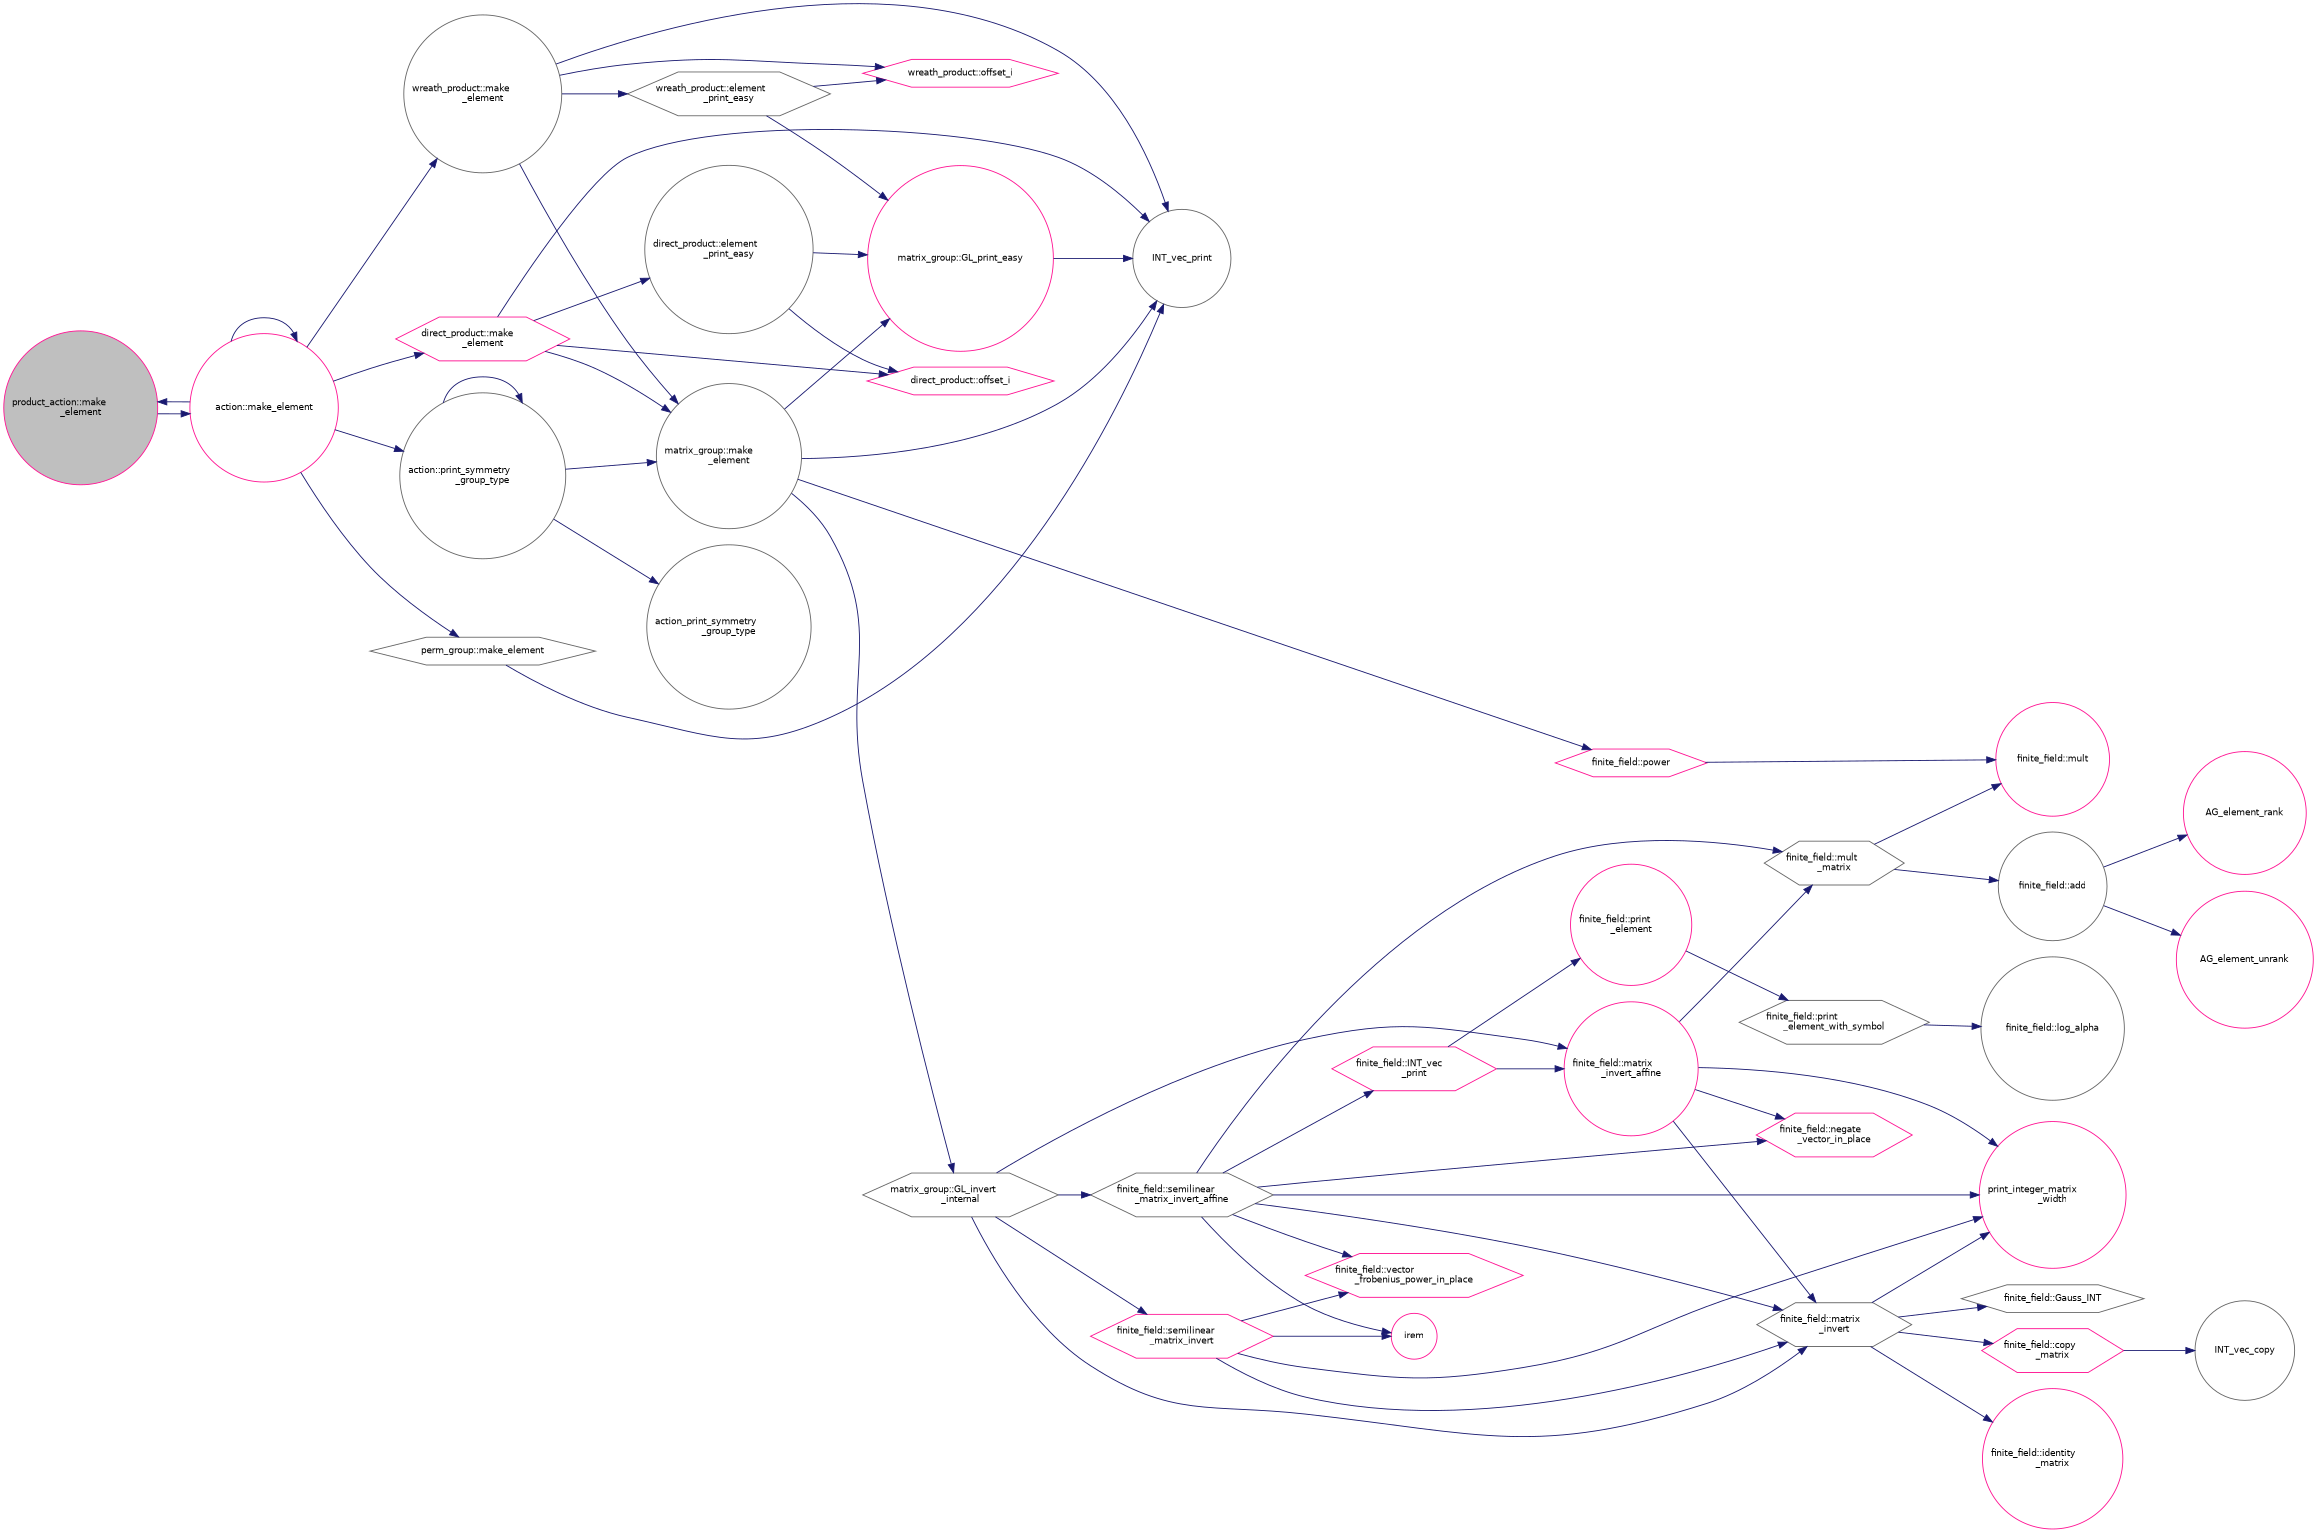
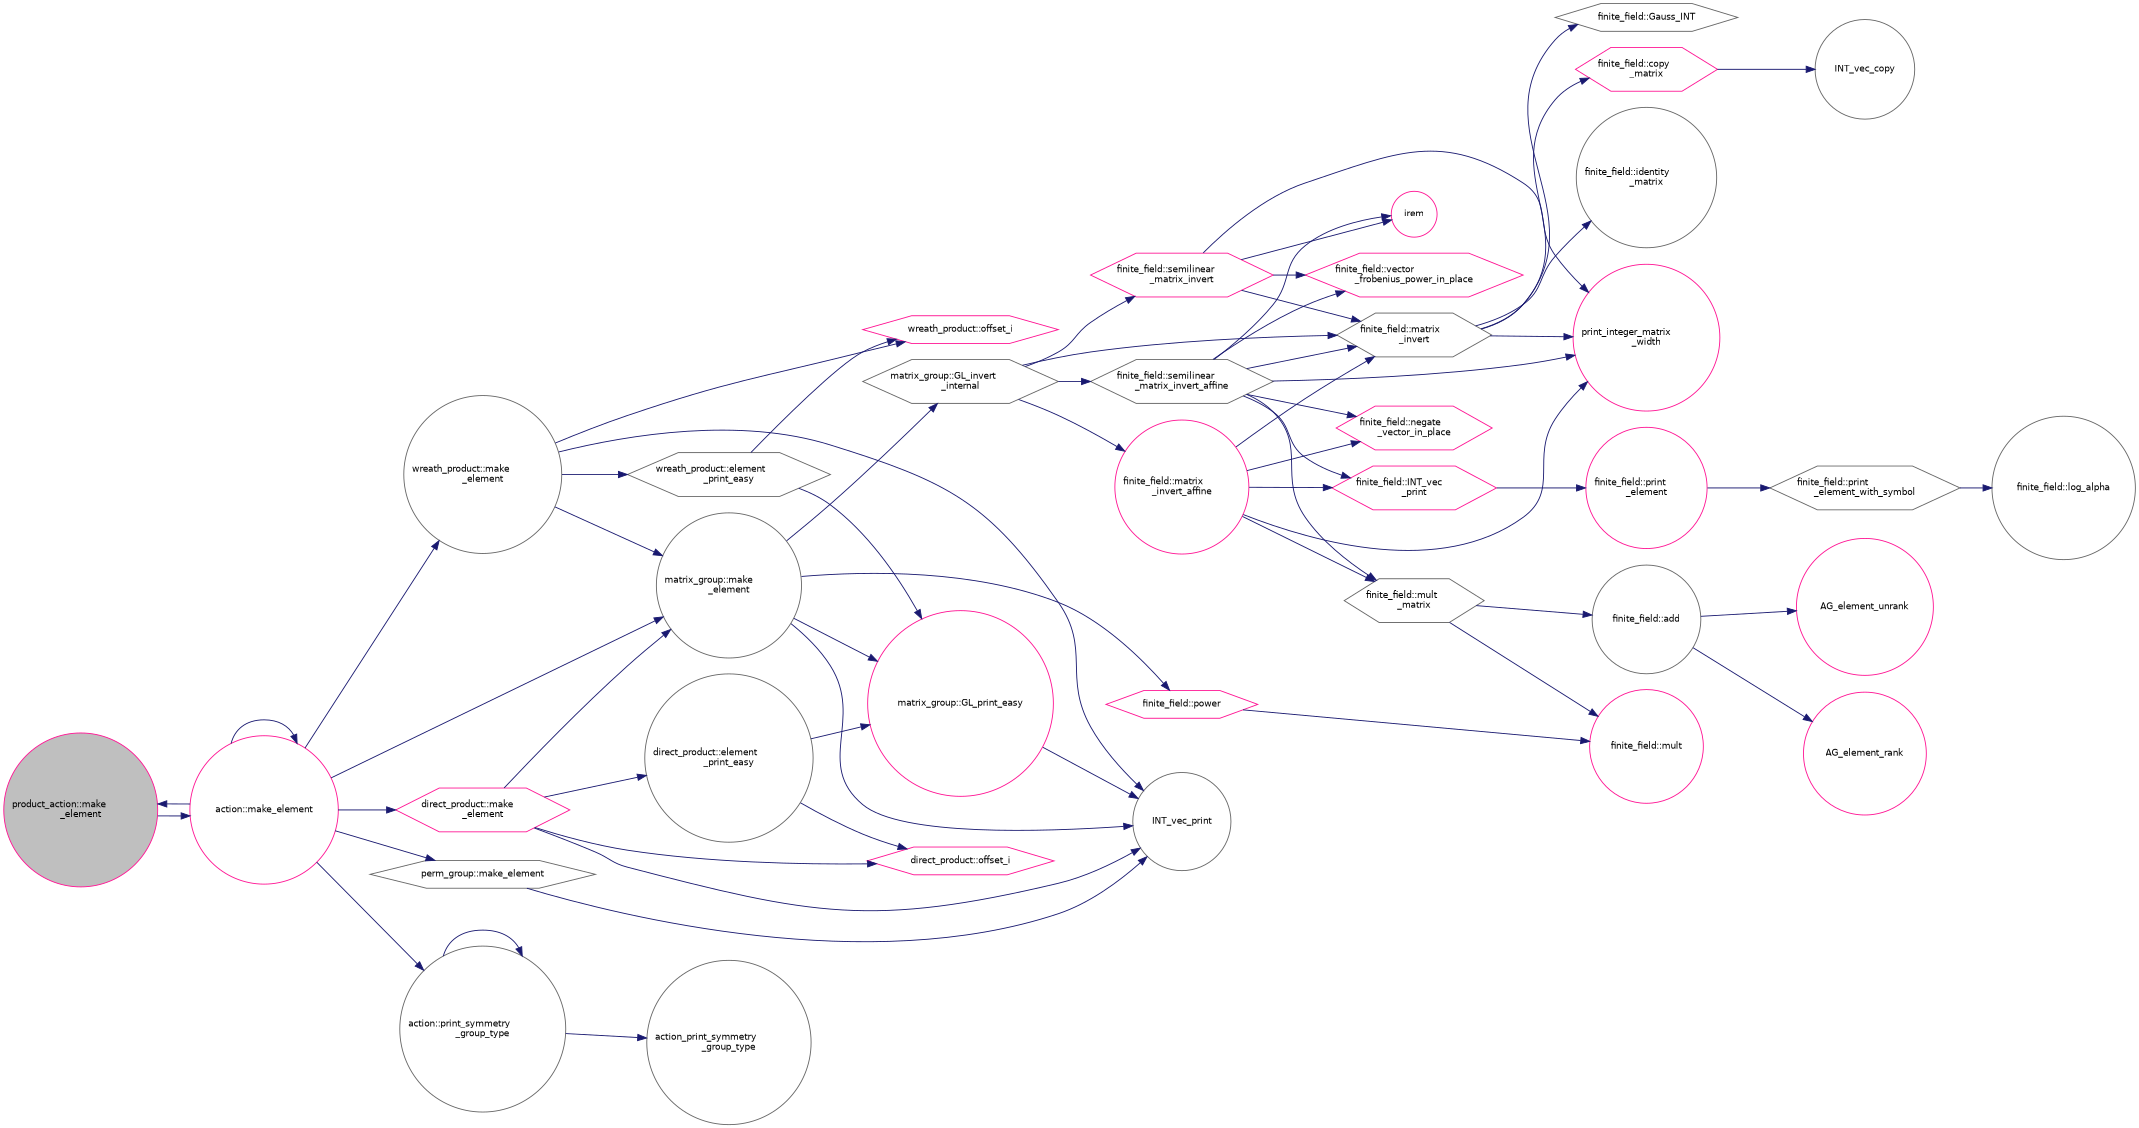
  digraph {
    rankdir=LR
    node [color=deeppink fillcolor=white fontname=Helvetica fontsize=10 shape=circle style=filled]
    edge [color=midnightblue fontname=Helvetica fontsize=10 labelfontname=Helvetica labelfontsize=10 style=solid]
    n1 [fillcolor=grey75 fontcolor=black height=0.2 label="product_action::make\l_element" width=0.4]
    n2 [height=0.2 label="action::make_element" width=0.4]
    n3 [color=gray40 height=0.2 label="matrix_group::make\l_element" width=0.4]
    n4 [color=gray40 height=0.2 label="wreath_product::make\l_element" width=0.4]
    n5 [height=0.2 label="direct_product::make\l_element" shape=hexagon width=0.4]
    n6 [color=gray40 height=0.2 label="perm_group::make_element" shape=hexagon width=0.4]
    n7 [color=gray40 height=0.2 label="action::print_symmetry\l_group_type" width=0.4]
    n8 [color=gray40 height=0.2 label=INT_vec_print width=0.4]
    n9 [height=0.2 label="finite_field::power" shape=hexagon width=0.4]
    n10 [color=gray40 height=0.2 label="matrix_group::GL_invert\l_internal" shape=hexagon width=0.4]
    n11 [height=0.2 label="matrix_group::GL_print_easy" width=0.4]
    n12 [height=0.2 label="wreath_product::offset_i" shape=hexagon width=0.4]
    n13 [color=gray40 height=0.2 label="wreath_product::element\l_print_easy" shape=hexagon width=0.4]
    n14 [height=0.2 label="direct_product::offset_i" shape=hexagon width=0.4]
    n15 [color=gray40 height=0.2 label="direct_product::element\l_print_easy" width=0.4]
    n16 [color=gray40 height=0.2 label="action_print_symmetry\l_group_type" width=0.4]
    n17 [height=0.2 label="finite_field::mult" width=0.4]
    n18 [height=0.2 label="finite_field::semilinear\l_matrix_invert" shape=hexagon width=0.4]
    n19 [color=gray40 height=0.2 label="finite_field::matrix\l_invert" shape=hexagon width=0.4]
    n20 [color=gray40 height=0.2 label="finite_field::semilinear\l_matrix_invert_affine" shape=hexagon width=0.4]
    n21 [height=0.2 label="finite_field::matrix\l_invert_affine" width=0.4]
    n22 [height=0.2 label="print_integer_matrix\l_width" width=0.4]
    n23 [height=0.2 label="finite_field::vector\l_frobenius_power_in_place" shape=hexagon width=0.4]
    n24 [height=0.2 label=irem width=0.4]
    n25 [height=0.2 label="finite_field::copy\l_matrix" shape=hexagon width=0.4]
-   n26 [height=0.2 label="finite_field::identity\l_matrix" width=0.4]
+   n26 [color=gray40 height=0.2 label="finite_field::identity\l_matrix" width=0.4]
    n27 [color=gray40 height=0.2 label="finite_field::Gauss_INT" shape=hexagon width=0.4]
    n28 [height=0.2 label="finite_field::INT_vec\l_print" shape=hexagon width=0.4]
    n29 [color=gray40 height=0.2 label="finite_field::mult\l_matrix" shape=hexagon width=0.4]
    n30 [height=0.2 label="finite_field::negate\l_vector_in_place" shape=hexagon width=0.4]
    n31 [color=gray40 height=0.2 label=INT_vec_copy width=0.4]
    n32 [height=0.2 label="finite_field::print\l_element" width=0.4]
    n33 [color=gray40 height=0.2 label="finite_field::add" width=0.4]
    n34 [color=gray40 height=0.2 label="finite_field::print\l_element_with_symbol" shape=hexagon width=0.4]
    n35 [color=gray40 height=0.2 label="finite_field::log_alpha" width=0.4]
    n36 [height=0.2 label=AG_element_unrank width=0.4]
    n37 [height=0.2 label=AG_element_rank width=0.4]
    n1 -> n2
    n2 -> n1
    n2 -> n2
-   n7 -> n3
+   n2 -> n3
    n2 -> n4
    n2 -> n5
    n2 -> n6
    n2 -> n7
    n3 -> n8
    n3 -> n9
    n3 -> n10
    n3 -> n11
    n4 -> n3
    n4 -> n8
    n4 -> n12
    n4 -> n13
    n5 -> n3
    n5 -> n8
    n5 -> n14
    n5 -> n15
    n6 -> n8
    n7 -> n7
    n7 -> n16
    n9 -> n17
    n10 -> n18
    n10 -> n19
    n10 -> n20
    n10 -> n21
    n11 -> n8
    n13 -> n11
    n13 -> n12
    n15 -> n11
    n15 -> n14
    n18 -> n19
    n18 -> n22
    n18 -> n23
    n18 -> n24
    n19 -> n22
    n19 -> n25
    n19 -> n26
    n19 -> n27
    n20 -> n19
    n20 -> n22
    n20 -> n23
    n20 -> n24
    n20 -> n28
    n20 -> n29
    n20 -> n30
    n21 -> n19
    n21 -> n22
-   n28 -> n21
+   n21 -> n28
    n21 -> n29
    n21 -> n30
    n25 -> n31
    n28 -> n32
    n29 -> n17
    n29 -> n33
    n32 -> n34
    n33 -> n36
    n33 -> n37
    n34 -> n35
  }
